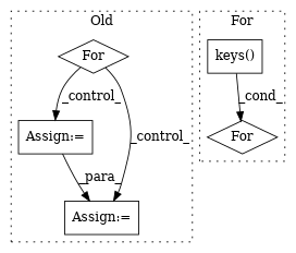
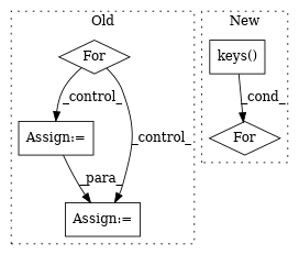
  digraph {
    node [a=107 l=3 shape=box]
    n1 [l="4,115" label=For s="5357,5385" shape=diamond]
    n2 [a=68 label="Assign:=" s=5603]
    n3 [a=68 label="Assign:=" s=5702]
    n4 [a=75 l=19 label="keys()" s=5498]
    n5 [l="4,10" label=For s="5677,5708" shape=diamond]
    subgraph cluster_1 {
      label=Old
      style=dotted
      n1
      n2
      n3
    }
    subgraph cluster_2 {
-     label=For
+     label=New
      style=dotted
      n4
      n5
    }
    n1 -> n2 [label=_control_]
    n1 -> n3 [label=_control_]
    n2 -> n3 [label=_para_]
    n4 -> n5 [label=_cond_]
  }
